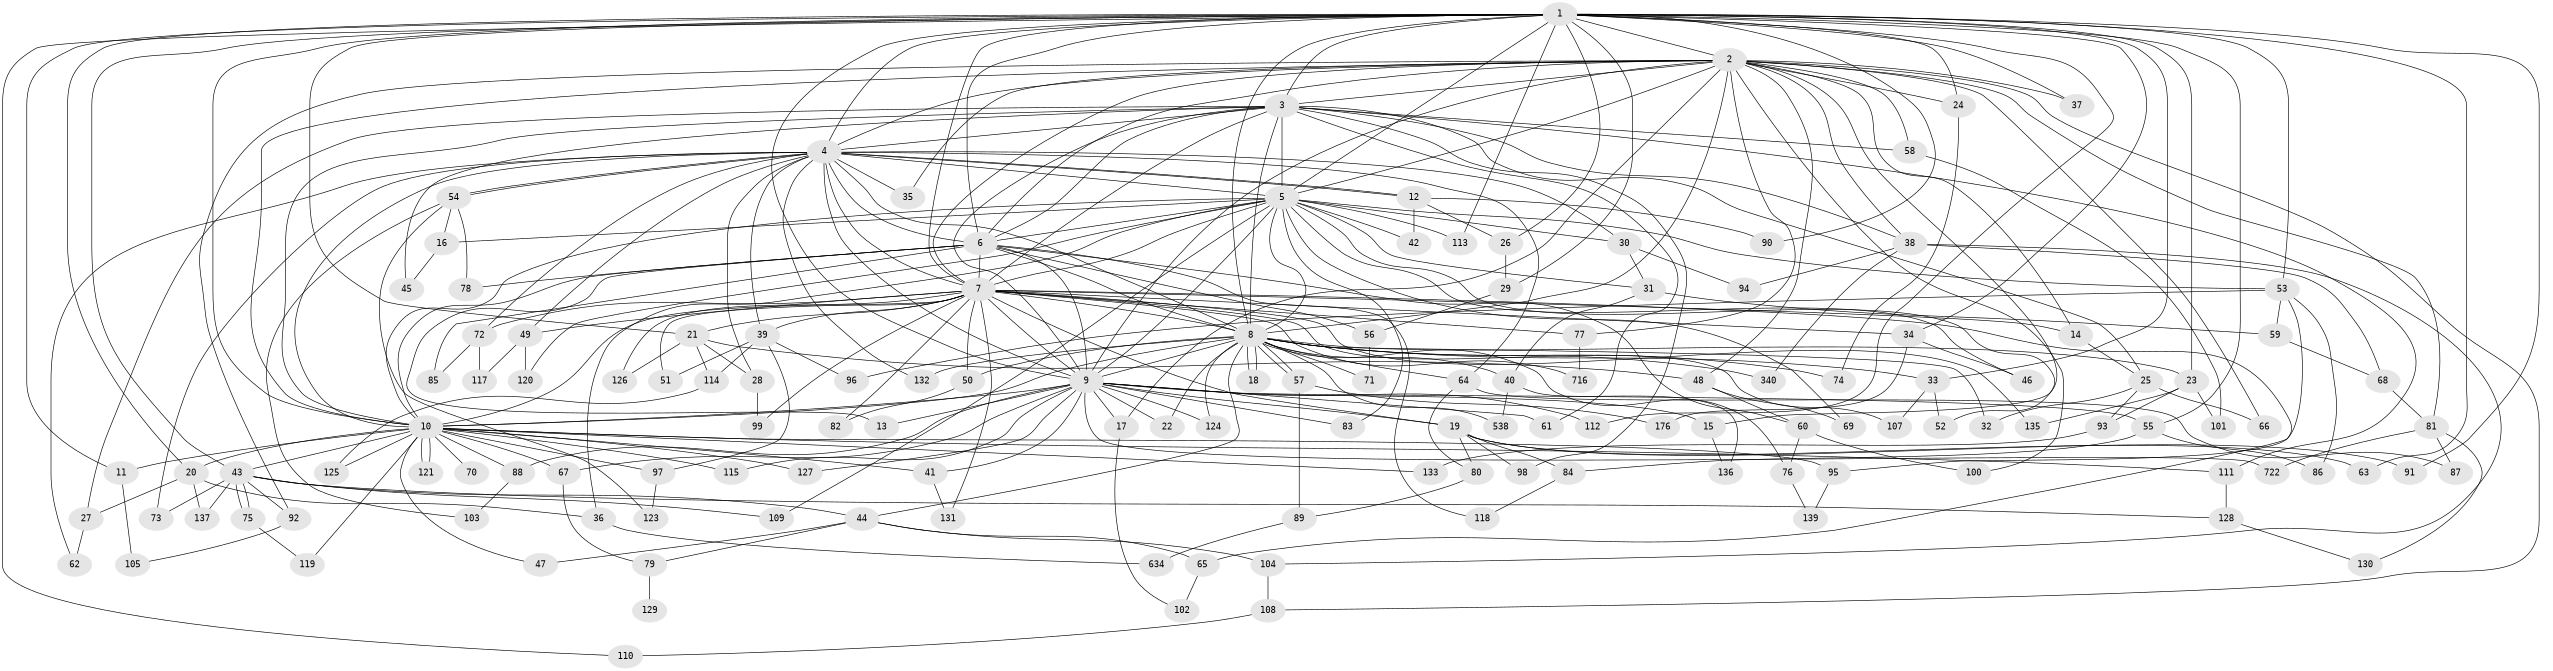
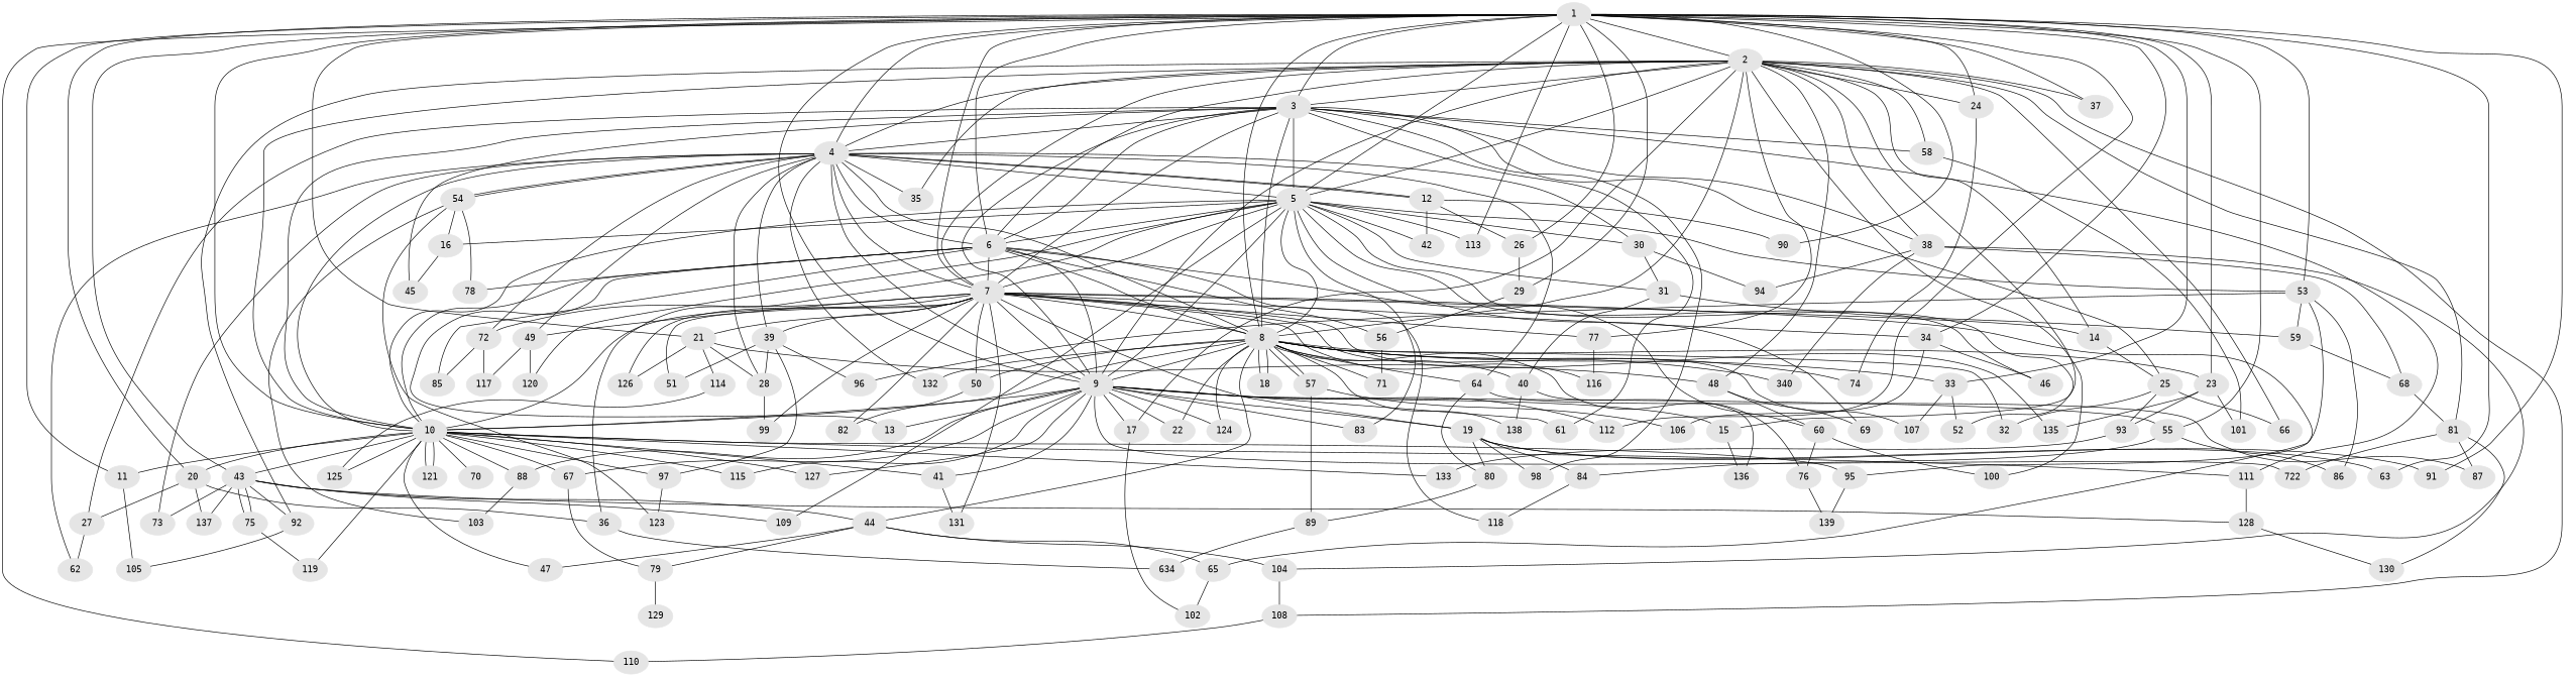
  graph {
    fontname="DejaVu Sans Mono"
    node [color=gray90 fontname="DejaVu Sans Mono" style=filled]
    edge [fontname="DejaVu Sans Mono"]
    1
    2
    3
    4
    5
    6
    7
    8
    9
    10
    11
    20
    21
    23
    24
    26
    29
    33
    34
    37
    43
    53
    55
    63
    90
    91
    110
    112
    113
    14
    15
    17
    35
    38
    48
    58
    66
    77
    81
    92
    100
    108
    25
    27
    45
    61
    98
    111
    12
    28
    30
    39
    49
    54
    62
    64
    72
    73
    132
    16
    31
    36
    42
    46
    52
    69
    83
    109
    120
    13
    56
    60
    78
    85
    118
    19
    50
    51
    65
    82
    99
    107
-   116 [label=716]
+   116
    126
    131
    135
    18
    22
    32
    40
    44
    57
    71
    74
    76
    124
-   138 [label=538]
+   138
    n98 [label=340]
    41
    67
    88
    115
    n103 [label=722]
    127
    70
    47
    95
    97
    119
    121
    125
    133
    105
    137
    114
    93
    101
-   106 [label=176]
+   106
    75
    128
    59
    96
    86
    84
    136
    102
    94
    68
    104
    87
    130
    117
    103
    123
    80
    n136 [label=634]
    79
    89
    139
    129
    1 -- 2
    1 -- 3
    1 -- 4
    1 -- 5
    1 -- 6
    1 -- 7
    1 -- 8
    1 -- 9
    1 -- 10
    1 -- 11
    1 -- 20
    1 -- 21
    1 -- 23
    1 -- 24
    1 -- 26
    1 -- 29
    1 -- 33
    1 -- 34
    1 -- 37
    1 -- 43
    1 -- 53
    1 -- 55
    1 -- 63
    1 -- 90
    1 -- 91
    1 -- 110
    1 -- 112
    1 -- 113
    2 -- 3
    2 -- 4
    2 -- 5
    2 -- 6
    2 -- 7
    2 -- 8
    2 -- 9
    2 -- 10
    2 -- 24
    2 -- 37
    2 -- 14
    2 -- 15
    2 -- 17
    2 -- 35
    2 -- 38
    2 -- 48
    2 -- 58
    2 -- 66
    2 -- 77
    2 -- 81
    2 -- 92
    2 -- 100
    2 -- 108
    3 -- 4
    3 -- 5
    3 -- 6
    3 -- 7
    3 -- 8
    3 -- 9
    3 -- 10
    3 -- 38
    3 -- 58
    3 -- 25
    3 -- 27
    3 -- 45
    3 -- 61
    3 -- 98
    3 -- 111
    4 -- 5
    4 -- 6
    4 -- 7
    4 -- 8
    4 -- 9
    4 -- 10
    4 -- 35
    4 -- 12
    4 -- 12
    4 -- 28
    4 -- 30
    4 -- 39
    4 -- 49
    4 -- 54
    4 -- 54
    4 -- 62
    4 -- 64
    4 -- 72
    4 -- 73
    4 -- 132
    5 -- 6
    5 -- 7
    5 -- 8
    5 -- 9
    5 -- 10
    5 -- 53
    5 -- 113
    5 -- 30
    5 -- 16
    5 -- 31
    5 -- 36
    5 -- 42
    5 -- 46
    5 -- 52
    5 -- 69
    5 -- 83
    5 -- 109
    5 -- 120
    6 -- 7
    6 -- 8
    6 -- 9
    6 -- 10
    6 -- 13
    6 -- 56
    6 -- 60
    6 -- 78
    6 -- 85
    6 -- 118
    7 -- 8
    7 -- 9
    7 -- 10
    7 -- 21
    7 -- 34
    7 -- 14
    7 -- 77
    7 -- 39
    7 -- 49
    7 -- 72
    7 -- 19
    7 -- 50
    7 -- 51
    7 -- 65
    7 -- 82
    7 -- 99
    7 -- 107
    7 -- 116
    7 -- 126
    7 -- 131
    7 -- 135
    8 -- 9
    8 -- 10
    8 -- 23
    8 -- 33
    8 -- 64
    8 -- 132
    8 -- 50
    8 -- 18
    8 -- 18
    8 -- 22
    8 -- 32
    8 -- 40
    8 -- 44
    8 -- 57
    8 -- 57
    8 -- 71
    8 -- 74
    8 -- 76
    8 -- 124
    8 -- 138
    8 -- n98
    9 -- 10
    9 -- 55
    9 -- 112
    9 -- 15
    9 -- 17
    9 -- 61
    9 -- 83
    9 -- 13
    9 -- 19
    9 -- 22
    9 -- 124
    9 -- 41
    9 -- 67
    9 -- 88
    9 -- 115
    9 -- n103
    9 -- 127
    10 -- 11
    10 -- 20
    10 -- 43
    10 -- 111
    10 -- 41
    10 -- 67
    10 -- 88
    10 -- 115
    10 -- 127
    10 -- 70
    10 -- 47
    10 -- 95
    10 -- 97
    10 -- 119
    10 -- 121
    10 -- 121
    10 -- 125
    10 -- 133
    11 -- 105
    20 -- 27
    20 -- 36
    20 -- 137
    21 -- 48
    21 -- 28
    21 -- 126
    21 -- 114
    23 -- 135
    23 -- 93
    23 -- 101
    24 -- 74
    26 -- 29
    29 -- 56
    33 -- 52
    33 -- 107
    34 -- 46
    34 -- 106
    43 -- 92
    43 -- 73
    43 -- 109
    43 -- 44
    43 -- 137
    43 -- 75
    43 -- 75
    43 -- 128
    53 -- 95
    53 -- 59
    53 -- 96
    53 -- 86
    55 -- 86
    55 -- 84
    14 -- 25
    15 -- 136
    17 -- 102
    38 -- n98
    38 -- 94
    38 -- 68
    38 -- 104
    48 -- 69
    48 -- 60
    58 -- 101
    77 -- 116
    81 -- n103
    81 -- 87
    81 -- 130
    92 -- 105
    108 -- 110
    25 -- 66
    25 -- 32
    25 -- 93
    27 -- 62
    111 -- 128
    12 -- 26
    12 -- 90
    12 -- 42
    28 -- 99
    30 -- 31
    30 -- 94
    39 -- 51
    39 -- 97
-   39 -- 114
+   39 -- 28
    39 -- 96
    49 -- 120
    49 -- 117
    54 -- 16
    54 -- 78
    54 -- 103
    54 -- 123
    64 -- 87
    64 -- 80
    72 -- 85
    72 -- 117
    16 -- 45
    31 -- 40
    31 -- 59
    36 -- n136
    56 -- 71
    60 -- 100
    60 -- 76
    19 -- 63
    19 -- 91
    19 -- 98
    19 -- 84
    19 -- 80
    50 -- 82
    65 -- 102
    40 -- 138
    40 -- 136
    44 -- 65
    44 -- 47
    44 -- 104
    44 -- 79
    57 -- 106
    57 -- 89
    76 -- 139
    41 -- 131
    67 -- 79
    88 -- 103
    95 -- 139
    97 -- 123
    114 -- 125
    93 -- 133
    75 -- 119
    128 -- 130
    59 -- 68
    84 -- 118
    68 -- 81
    104 -- 108
    80 -- 89
    79 -- 129
    89 -- n136
  }
